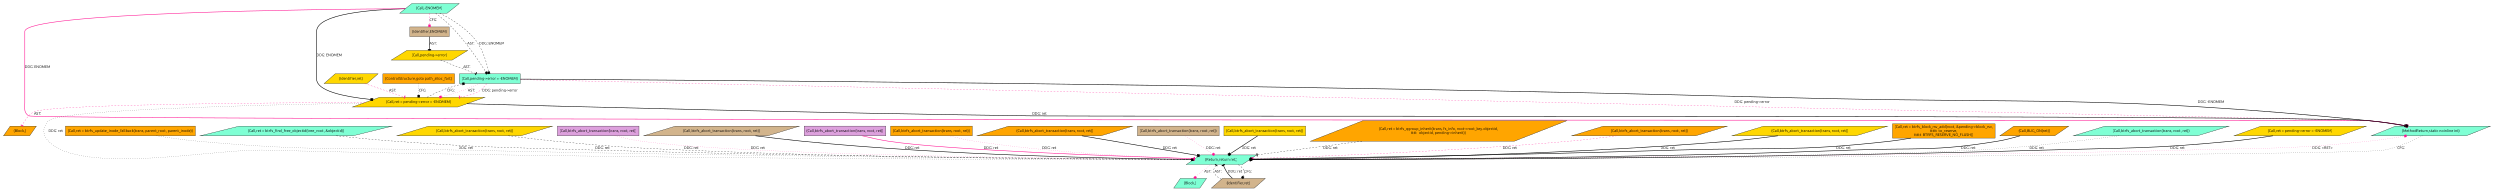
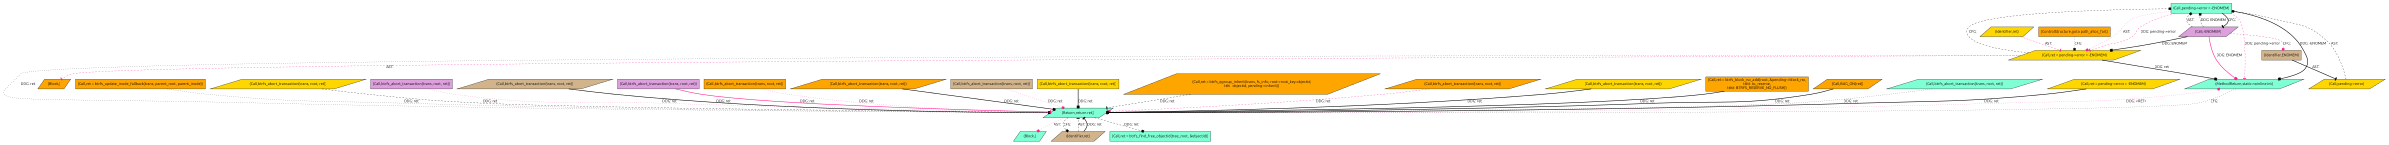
  digraph {
    fontname=Ubuntu
    node [fillcolor=orange fontname=Ubuntu shape=parallelogram style=filled]
    edge [arrowhead=box color=black fontname=Ubuntu style=bold]
    n1 [fillcolor=aquamarine label="(Call,pending->error = -ENOMEM)" shape=box]
-   n2 [fillcolor=aquamarine label="(Call,-ENOMEM)"]
+   n2 [fillcolor=plum label="(Call,-ENOMEM)"]
    n3 [fillcolor=gold label="(Call,ret = pending->error = -ENOMEM)"]
    n4 [fillcolor=aquamarine label="(MethodReturn,static noinline int)"]
    n5 [fillcolor=tan label="(Identifier,ENOMEM)" shape=box]
    n6 [fillcolor=aquamarine label="(Return,return ret;)"]
    n7 [label="(Block,)"]
    n8 [fillcolor=gold label="(Call,pending->error)"]
    n9 [fillcolor=aquamarine label="(Block,)"]
    n10 [fillcolor=tan label="(Identifier,ret)"]
    n11 [label="(Call,ret = btrfs_update_inode_fallback(trans, parent_root, parent_inode))" shape=box]
-   n12 [fillcolor=aquamarine label="(Call,ret = btrfs_find_free_objectid(tree_root, &objectid))"]
+   n12 [fillcolor=aquamarine label="(Call,ret = btrfs_find_free_objectid(tree_root, &objectid))" shape=box]
    n13 [fillcolor=gold label="(Call,btrfs_abort_transaction(trans, root, ret))"]
    n14 [fillcolor=plum label="(Call,btrfs_abort_transaction(trans, root, ret))" shape=box]
    n15 [fillcolor=tan label="(Call,btrfs_abort_transaction(trans, root, ret))"]
    n16 [fillcolor=plum label="(Call,btrfs_abort_transaction(trans, root, ret))" shape=box]
    n17 [label="(Call,btrfs_abort_transaction(trans, root, ret))" shape=box]
    n18 [label="(Call,btrfs_abort_transaction(trans, root, ret))"]
    n19 [fillcolor=tan label="(Call,btrfs_abort_transaction(trans, root, ret))" shape=box]
    n20 [fillcolor=gold label="(Call,btrfs_abort_transaction(trans, root, ret))" shape=box]
    n21 [fillcolor=gold label="(Identifier,ret)"]
    n22 [label="(Call,ret = btrfs_qgroup_inherit(trans, fs_info, root->root_key.objectid,\n\t\t\t\t   objectid, pending->inherit))"]
    n23 [label="(Call,btrfs_abort_transaction(trans, root, ret))"]
    n24 [fillcolor=gold label="(Call,btrfs_abort_transaction(trans, root, ret))"]
    n25 [label="(Call,ret = btrfs_block_rsv_add(root, &pending->block_rsv,\n\t\t\t\t\t  to_reserve,\n\t\t\t\t\t  BTRFS_RESERVE_NO_FLUSH))" shape=box]
    n26 [label="(Call,BUG_ON(ret))"]
    n27 [fillcolor=aquamarine label="(Call,btrfs_abort_transaction(trans, root, ret))"]
    n28 [fillcolor=gold label="(Call,ret = pending->error = -ENOMEM)"]
    n29 [label="(ControlStructure,goto path_alloc_fail;)" shape=box]
+   n1 -> n2 [arrowhead=tee label="CFG: "]
    n1 -> n3 [color=deeppink label="AST: " style=dotted]
    n1 -> n3 [arrowhead=tee color=deeppink label="DDG: pending->error" style=dashed]
    n1 -> n4 [arrowhead=tee color=deeppink label="DDG: pending->error" style=dashed]
    n1 -> n4 [label="DDG: -ENOMEM"]
    n2 -> n1 [label="AST: " style=dashed]
    n2 -> n1 [label="DDG: ENOMEM" style=dashed]
    n2 -> n3 [label="DDG: ENOMEM"]
    n2 -> n4 [color=deeppink label="DDG: ENOMEM"]
    n2 -> n5 [color=deeppink label="CFG: " style=dashed]
    n3 -> n1 [label="CFG: " style=dashed]
    n3 -> n4 [label="DDG: ret"]
    n3 -> n6 [label="DDG: ret" style=dotted]
    n3 -> n7 [arrowhead=tee color=deeppink label="AST: " style=dashed]
    n4 -> n6 [label="CFG: " style=dotted]
    n5 -> n8 [arrowhead=tee label="AST: "]
    n6 -> n4 [color=deeppink label="DDG: <RET>" style=dotted]
    n6 -> n9 [color=deeppink label="AST: " style=dotted]
    n6 -> n10 [label="CFG: " style=dashed]
-   n8 -> n1 [arrowhead=tee label="AST: " style=dashed]
+   n8 -> n1 [label="AST: " style=dashed]
    n10 -> n6 [arrowhead=tee label="AST: " style=dashed]
    n10 -> n6 [arrowhead=tee label="DDG: ret"]
    n11 -> n6 [label="DDG: ret" style=dotted]
-   n12 -> n6 [label="DDG: ret" style=dashed]
+   n6 -> n12 [label="DDG: ret" style=dashed]
    n13 -> n6 [label="DDG: ret" style=dashed]
    n14 -> n6 [arrowhead=tee color=deeppink label="DDG: ret" style=dotted]
    n15 -> n6 [label="DDG: ret"]
    n16 -> n6 [arrowhead=tee color=deeppink label="DDG: ret"]
    n17 -> n6 [arrowhead=tee color=deeppink label="DDG: ret" style=dotted]
    n18 -> n6 [label="DDG: ret"]
    n19 -> n6 [color=deeppink label="DDG: ret" style=dotted]
    n20 -> n6 [label="DDG: ret"]
    n21 -> n3 [arrowhead=tee color=deeppink label="AST: " style=dashed]
    n22 -> n6 [arrowhead=tee label="DDG: ret" style=dashed]
    n23 -> n6 [color=deeppink label="DDG: ret" style=dashed]
    n24 -> n6 [arrowhead=tee label="DDG: ret"]
    n25 -> n6 [arrowhead=tee label="DDG: ret"]
    n26 -> n6 [arrowhead=tee label="DDG: ret"]
    n27 -> n6 [label="DDG: ret" style=dotted]
    n28 -> n6 [arrowhead=tee label="DDG: ret"]
    n29 -> n3 [label="CFG: " style=dotted]
  }
